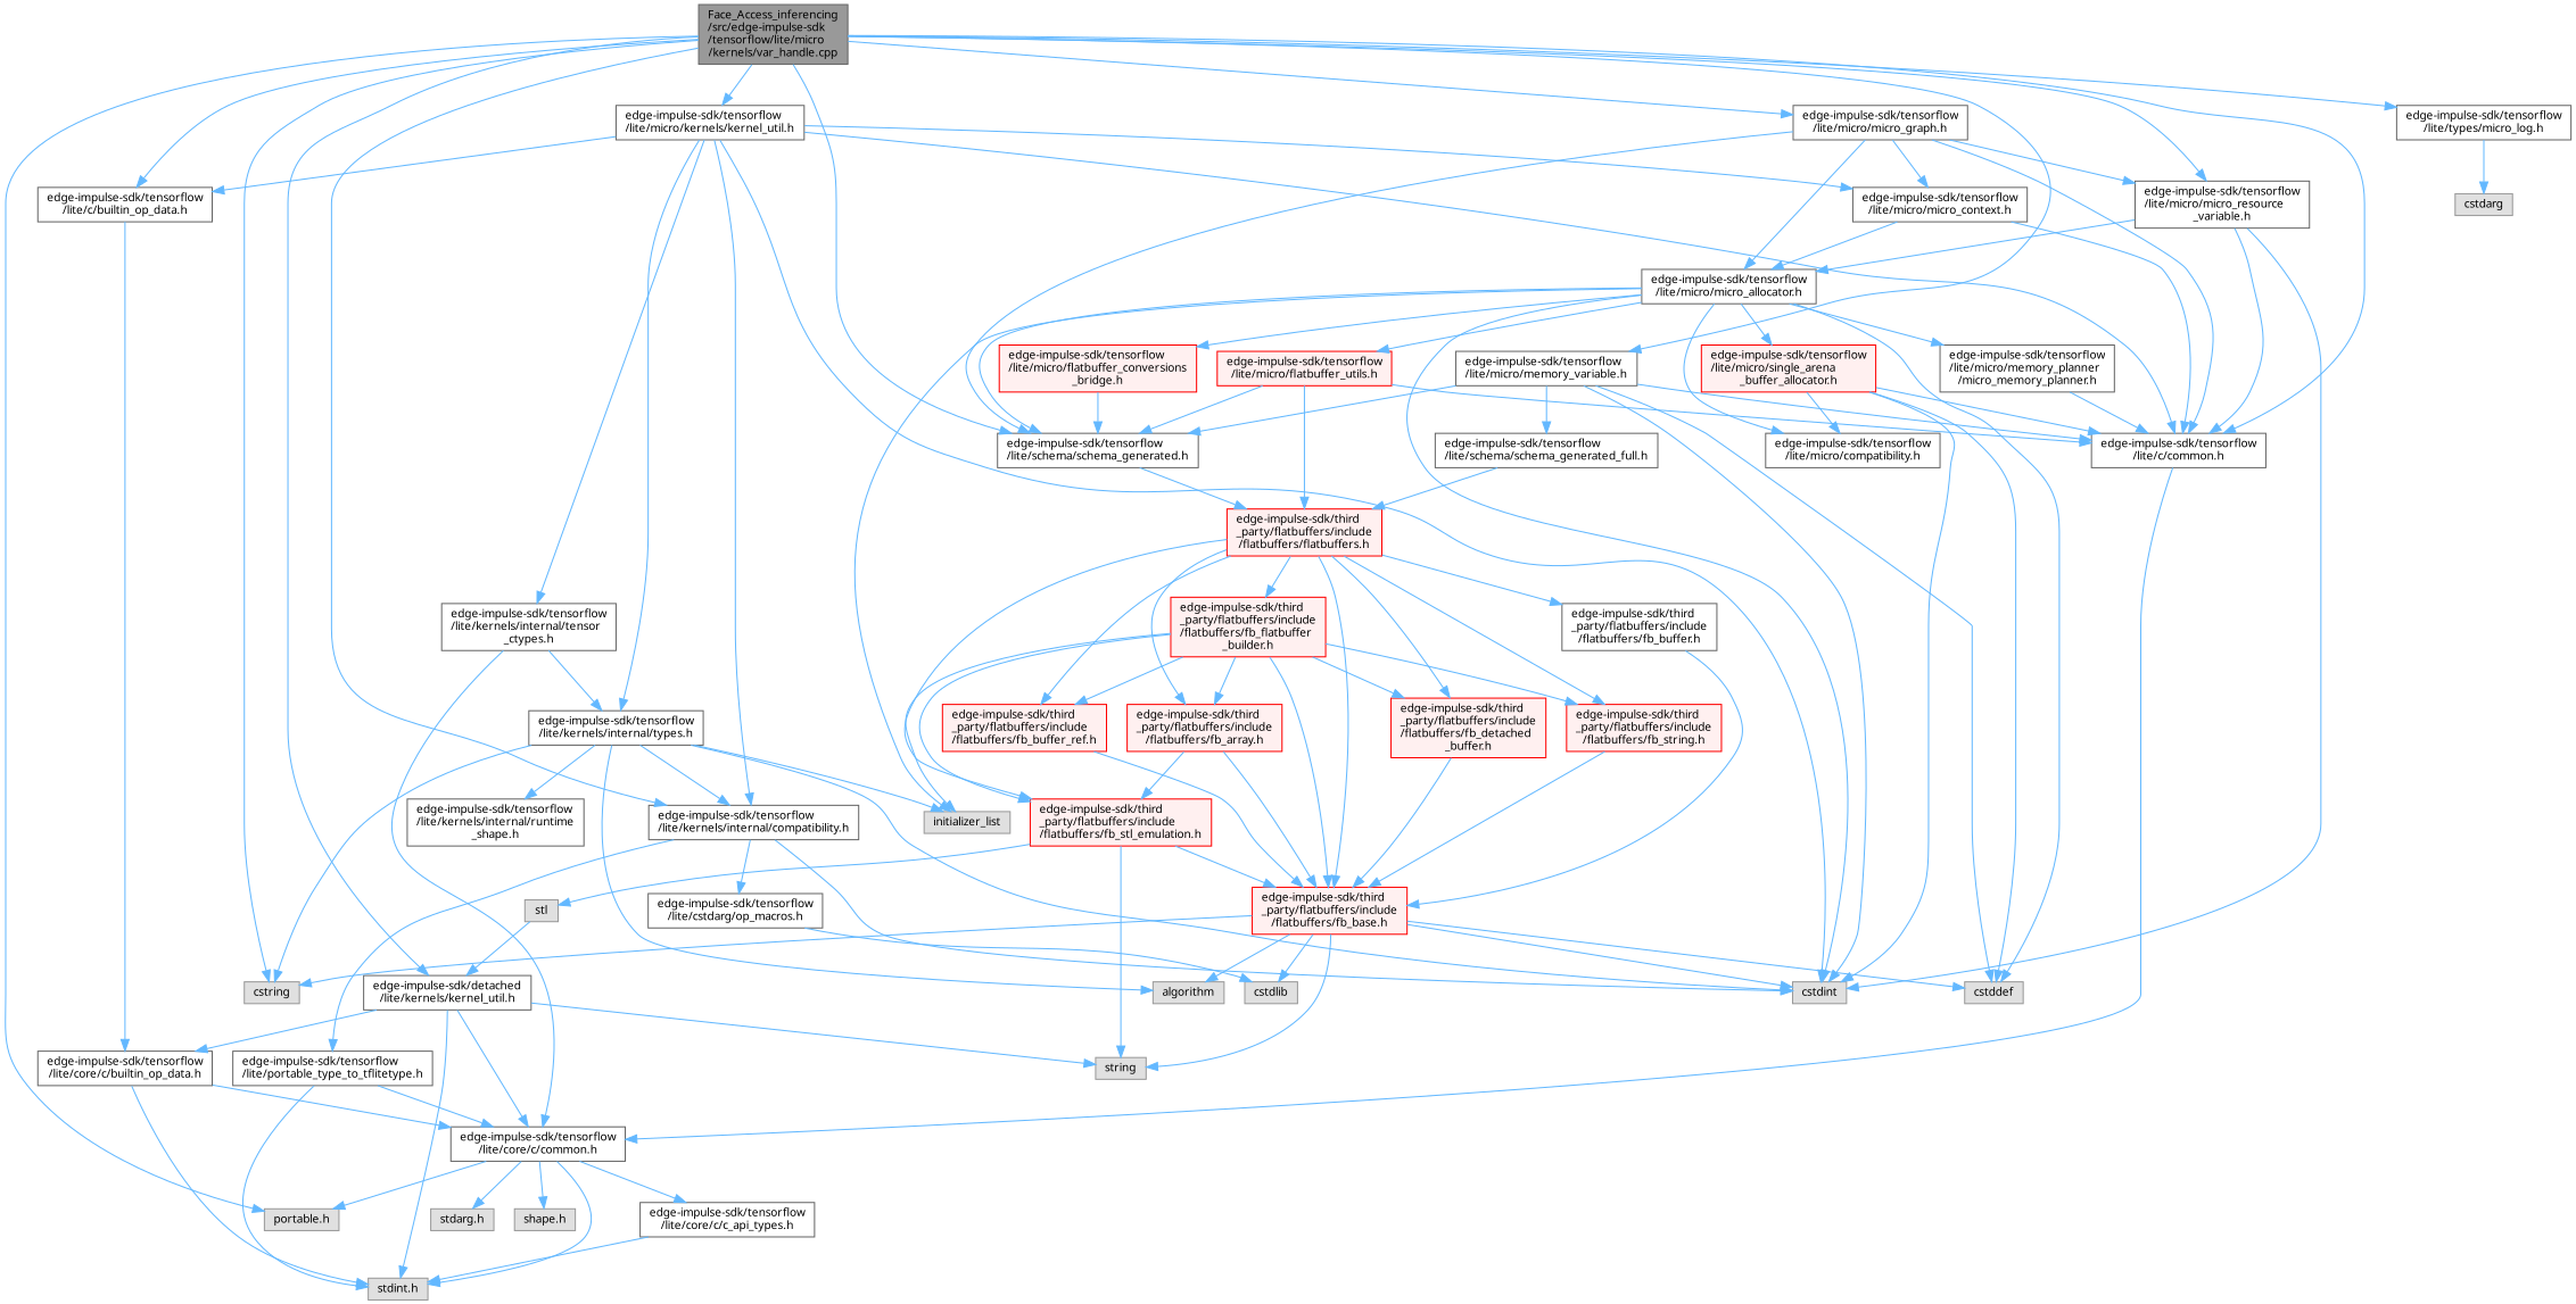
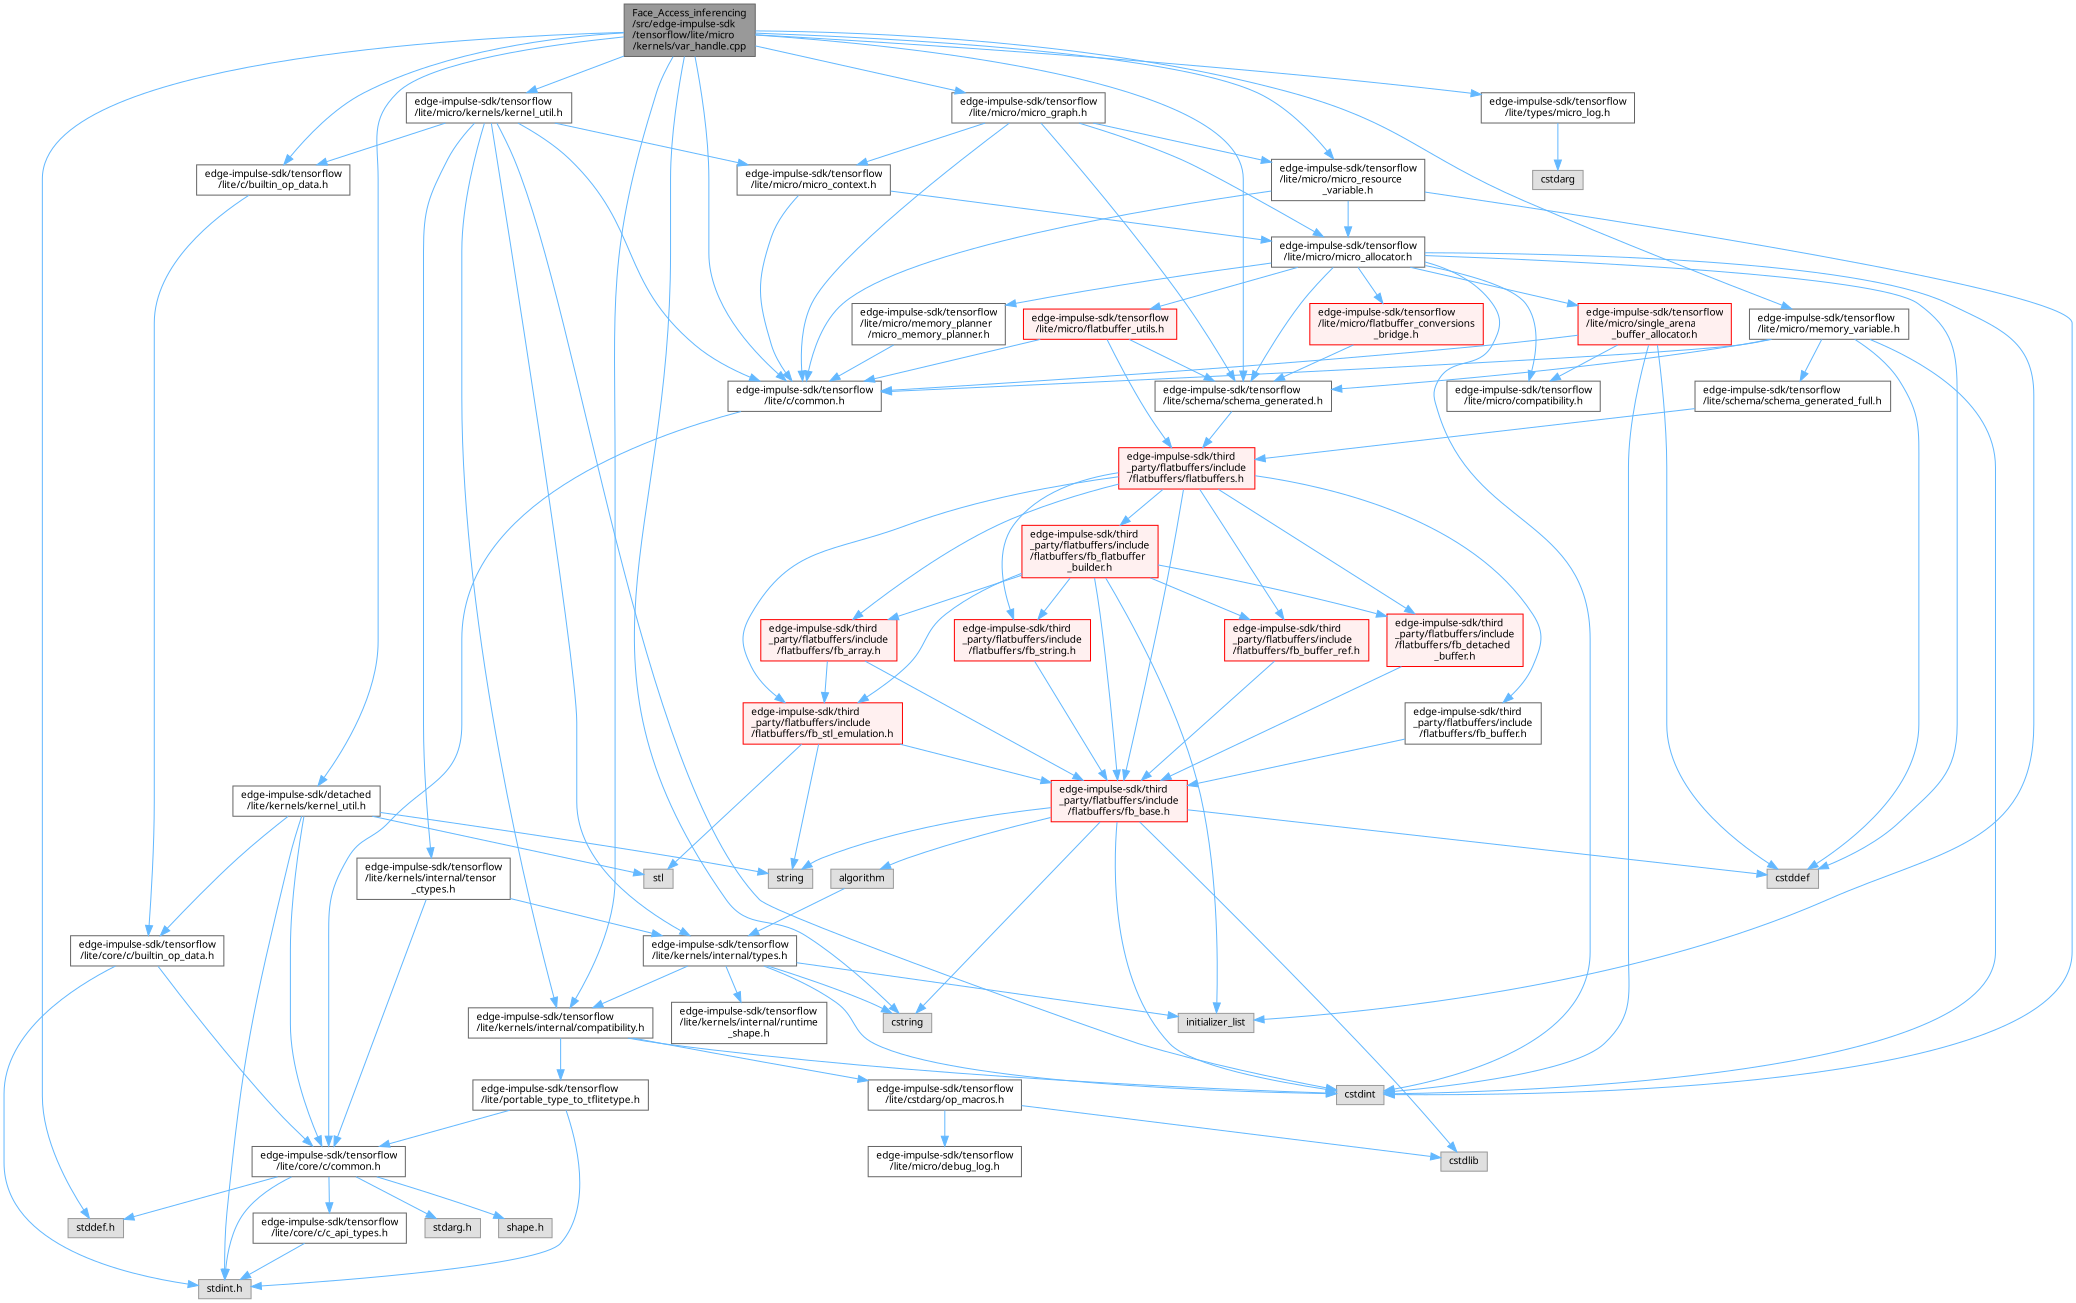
  digraph {
    fontname="Noto Sans"
    node [color=grey40 fillcolor=white fontname="Noto Sans" fontsize=10 shape=box style=filled]
    edge [color=steelblue1 fontname="Noto Sans" fontsize=10 labelfontname=Helvetica labelfontsize=10 style=solid]
    n1 [color=gray40 fillcolor=grey60 fontcolor=black height=0.2 label="Face_Access_inferencing\l/src/edge-impulse-sdk\l/tensorflow/lite/micro\l/kernels/var_handle.cpp" width=0.4]
-   n2 [color=grey60 fillcolor="#E0E0E0" height=0.2 label="portable.h" width=0.4]
+   n2 [color=grey60 fillcolor="#E0E0E0" height=0.2 label="stddef.h" width=0.4]
    n3 [color=grey60 fillcolor="#E0E0E0" height=0.2 label=cstring width=0.4]
    n4 [height=0.2 label="edge-impulse-sdk/tensorflow\l/lite/c/builtin_op_data.h" width=0.4]
    n5 [height=0.2 label="edge-impulse-sdk/tensorflow\l/lite/c/common.h" width=0.4]
    n6 [height=0.2 label="edge-impulse-sdk/tensorflow\l/lite/kernels/internal/compatibility.h" width=0.4]
    n7 [height=0.2 label="edge-impulse-sdk/detached\l/lite/kernels/kernel_util.h" width=0.4]
    n8 [height=0.2 label="edge-impulse-sdk/tensorflow\l/lite/micro/kernels/kernel_util.h" width=0.4]
    n9 [height=0.2 label="edge-impulse-sdk/tensorflow\l/lite/schema/schema_generated.h" width=0.4]
    n10 [height=0.2 label="edge-impulse-sdk/tensorflow\l/lite/micro/micro_graph.h" width=0.4]
    n11 [height=0.2 label="edge-impulse-sdk/tensorflow\l/lite/micro/micro_resource\l_variable.h" width=0.4]
    n12 [height=0.2 label="edge-impulse-sdk/tensorflow\l/lite/micro/memory_variable.h" width=0.4]
    n13 [height=0.2 label="edge-impulse-sdk/tensorflow\l/lite/types/micro_log.h" width=0.4]
    n14 [height=0.2 label="edge-impulse-sdk/tensorflow\l/lite/core/c/builtin_op_data.h" width=0.4]
    n15 [height=0.2 label="edge-impulse-sdk/tensorflow\l/lite/core/c/common.h" width=0.4]
    n16 [color=grey60 fillcolor="#E0E0E0" height=0.2 label=cstdint width=0.4]
    n17 [height=0.2 label="edge-impulse-sdk/tensorflow\l/lite/portable_type_to_tflitetype.h" width=0.4]
    n18 [height=0.2 label="edge-impulse-sdk/tensorflow\l/lite/cstdarg/op_macros.h" width=0.4]
    n19 [color=grey60 fillcolor="#E0E0E0" height=0.2 label="stdint.h" width=0.4]
    n20 [color=grey60 fillcolor="#E0E0E0" height=0.2 label=stl width=0.4]
    n21 [color=grey60 fillcolor="#E0E0E0" height=0.2 label=string width=0.4]
    n22 [height=0.2 label="edge-impulse-sdk/tensorflow\l/lite/kernels/internal/tensor\l_ctypes.h" width=0.4]
    n23 [height=0.2 label="edge-impulse-sdk/tensorflow\l/lite/kernels/internal/types.h" width=0.4]
    n24 [height=0.2 label="edge-impulse-sdk/tensorflow\l/lite/micro/micro_context.h" width=0.4]
    n25 [color=red fillcolor="#FFF0F0" height=0.2 label="edge-impulse-sdk/third\l_party/flatbuffers/include\l/flatbuffers/flatbuffers.h" width=0.4]
    n26 [height=0.2 label="edge-impulse-sdk/tensorflow\l/lite/micro/micro_allocator.h" width=0.4]
    n27 [color=grey60 fillcolor="#E0E0E0" height=0.2 label=cstddef width=0.4]
    n28 [height=0.2 label="edge-impulse-sdk/tensorflow\l/lite/schema/schema_generated_full.h" width=0.4]
    n29 [color=grey60 fillcolor="#E0E0E0" height=0.2 label=cstdarg width=0.4]
    n30 [color=grey60 fillcolor="#E0E0E0" height=0.2 label="stdarg.h" width=0.4]
    n31 [color=grey60 fillcolor="#E0E0E0" height=0.2 label="shape.h" width=0.4]
    n32 [height=0.2 label="edge-impulse-sdk/tensorflow\l/lite/core/c/c_api_types.h" width=0.4]
+   n33 [height=0.2 label="edge-impulse-sdk/tensorflow\l/lite/micro/debug_log.h" width=0.4]
    n34 [color=grey60 fillcolor="#E0E0E0" height=0.2 label=cstdlib width=0.4]
    n35 [color=grey60 fillcolor="#E0E0E0" height=0.2 label=algorithm width=0.4]
    n36 [color=grey60 fillcolor="#E0E0E0" height=0.2 label=initializer_list width=0.4]
    n37 [height=0.2 label="edge-impulse-sdk/tensorflow\l/lite/kernels/internal/runtime\l_shape.h" width=0.4]
    n38 [color=red fillcolor="#FFF0F0" height=0.2 label="edge-impulse-sdk/tensorflow\l/lite/micro/single_arena\l_buffer_allocator.h" width=0.4]
    n39 [height=0.2 label="edge-impulse-sdk/tensorflow\l/lite/micro/compatibility.h" width=0.4]
    n40 [color=red fillcolor="#FFF0F0" height=0.2 label="edge-impulse-sdk/tensorflow\l/lite/micro/flatbuffer_utils.h" width=0.4]
    n41 [height=0.2 label="edge-impulse-sdk/tensorflow\l/lite/micro/memory_planner\l/micro_memory_planner.h" width=0.4]
    n42 [color=red fillcolor="#FFF0F0" height=0.2 label="edge-impulse-sdk/tensorflow\l/lite/micro/flatbuffer_conversions\l_bridge.h" width=0.4]
    n43 [color=red fillcolor="#FFF0F0" height=0.2 label="edge-impulse-sdk/third\l_party/flatbuffers/include\l/flatbuffers/fb_array.h" width=0.4]
    n44 [color=red fillcolor="#FFF0F0" height=0.2 label="edge-impulse-sdk/third\l_party/flatbuffers/include\l/flatbuffers/fb_base.h" width=0.4]
    n45 [color=red fillcolor="#FFF0F0" height=0.2 label="edge-impulse-sdk/third\l_party/flatbuffers/include\l/flatbuffers/fb_stl_emulation.h" width=0.4]
    n46 [height=0.2 label="edge-impulse-sdk/third\l_party/flatbuffers/include\l/flatbuffers/fb_buffer.h" width=0.4]
    n47 [color=red fillcolor="#FFF0F0" height=0.2 label="edge-impulse-sdk/third\l_party/flatbuffers/include\l/flatbuffers/fb_buffer_ref.h" width=0.4]
    n48 [color=red fillcolor="#FFF0F0" height=0.2 label="edge-impulse-sdk/third\l_party/flatbuffers/include\l/flatbuffers/fb_detached\l_buffer.h" width=0.4]
    n49 [color=red fillcolor="#FFF0F0" height=0.2 label="edge-impulse-sdk/third\l_party/flatbuffers/include\l/flatbuffers/fb_flatbuffer\l_builder.h" width=0.4]
    n50 [color=red fillcolor="#FFF0F0" height=0.2 label="edge-impulse-sdk/third\l_party/flatbuffers/include\l/flatbuffers/fb_string.h" width=0.4]
    n1 -> n2
    n1 -> n3
    n1 -> n4
    n1 -> n5
    n1 -> n6
    n1 -> n7
    n1 -> n8
    n1 -> n9
    n1 -> n10
    n1 -> n11
    n1 -> n12
    n1 -> n13
    n4 -> n14
    n5 -> n15
    n6 -> n16
    n6 -> n17
    n6 -> n18
    n7 -> n14
    n7 -> n15
    n7 -> n19
-   n20 -> n7
+   n7 -> n20
    n7 -> n21
    n8 -> n4
    n8 -> n5
    n8 -> n6
    n8 -> n16
    n8 -> n22
    n8 -> n23
    n8 -> n24
    n9 -> n25
    n10 -> n5
    n10 -> n9
    n10 -> n11
    n10 -> n24
    n10 -> n26
    n11 -> n5
    n11 -> n16
    n11 -> n26
    n12 -> n5
    n12 -> n9
    n12 -> n16
    n12 -> n27
    n12 -> n28
    n13 -> n29
    n14 -> n15
    n14 -> n19
    n15 -> n2
    n15 -> n19
    n15 -> n30
    n15 -> n31
    n15 -> n32
    n17 -> n15
    n17 -> n19
+   n18 -> n33
    n18 -> n34
    n22 -> n15
    n22 -> n23
    n23 -> n3
    n23 -> n6
    n23 -> n16
-   n23 -> n35
+   n35 -> n23
    n23 -> n36
    n23 -> n37
    n24 -> n5
    n24 -> n26
    n25 -> n43
    n25 -> n44
    n25 -> n45
    n25 -> n46
    n25 -> n47
    n25 -> n48
    n25 -> n49
    n25 -> n50
    n26 -> n9
    n26 -> n16
    n26 -> n27
    n26 -> n36
    n26 -> n38
    n26 -> n39
    n26 -> n40
    n26 -> n41
    n26 -> n42
    n28 -> n25
    n32 -> n19
    n38 -> n5
    n38 -> n16
    n38 -> n27
    n38 -> n39
    n40 -> n5
    n40 -> n9
    n40 -> n25
    n41 -> n5
    n42 -> n9
    n43 -> n44
    n43 -> n45
    n44 -> n3
    n44 -> n16
    n44 -> n21
    n44 -> n27
    n44 -> n34
    n44 -> n35
    n45 -> n20
    n45 -> n21
    n45 -> n44
    n46 -> n44
    n47 -> n44
    n48 -> n44
    n49 -> n36
    n49 -> n43
    n49 -> n44
    n49 -> n45
    n49 -> n47
    n49 -> n48
    n49 -> n50
    n50 -> n44
  }
